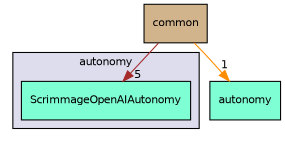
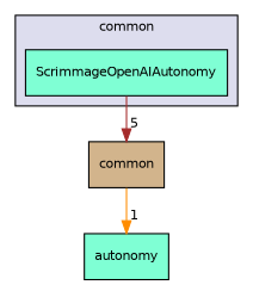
  digraph {
    compound=true
    node [fillcolor=aquamarine fontname=Helvetica fontsize=10 shape=box style=filled]
    edge [labeldistance=1.5 labelfontname=Helvetica labelfontsize=10]
    n1 [label=ScrimmageOpenAIAutonomy pencolor=black]
    n2 [fillcolor=tan label=common]
    n3 [label=autonomy]
    subgraph cluster_1 {
      bgcolor="#ddddee"
      fontname=Helvetica
      fontsize=10
-     label=autonomy
+     label=common
      pencolor=black
      n1
    }
-   n2 -> n1 [color=brown headlabel=5]
+   n1 -> n2 [color=brown headlabel=5]
    n2 -> n3 [color=darkorange headlabel=1]
  }
